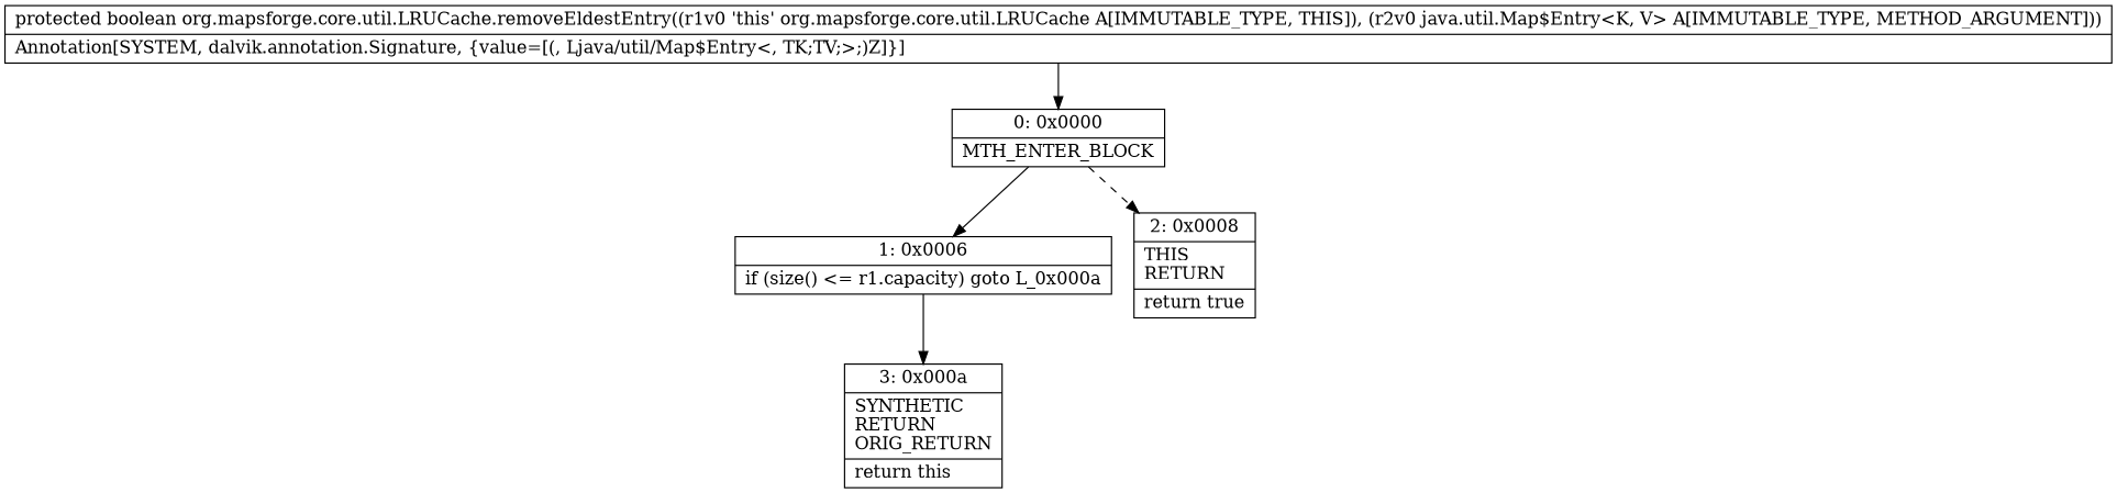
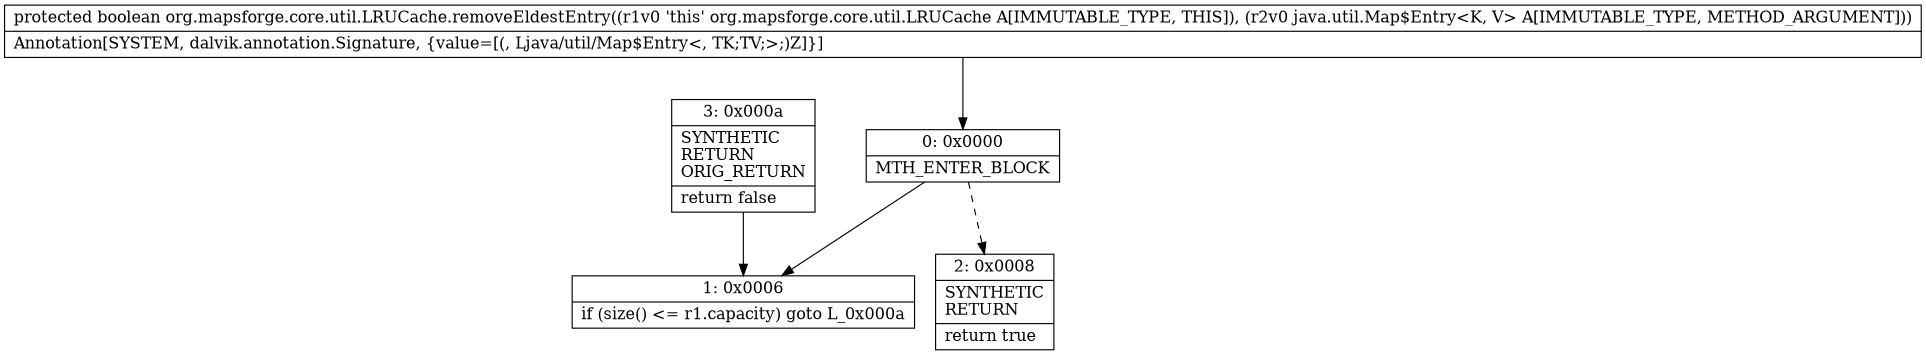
  digraph {
    node [shape=record]
    n1 [label="{0\:\ 0x0000|MTH_ENTER_BLOCK\l}"]
    n2 [label="{1\:\ 0x0006|if (size() \<= r1.capacity) goto L_0x000a\l}"]
-   n3 [label="{2\:\ 0x0008|THIS\lRETURN\l|return true\l}"]
-   n4 [label="{3\:\ 0x000a|SYNTHETIC\lRETURN\lORIG_RETURN\l|return this\l}"]
+   n3 [label="{2\:\ 0x0008|SYNTHETIC\lRETURN\l|return true\l}"]
+   n4 [label="{3\:\ 0x000a|SYNTHETIC\lRETURN\lORIG_RETURN\l|return false\l}"]
    n5 [label="{protected boolean org.mapsforge.core.util.LRUCache.removeEldestEntry((r1v0 'this' org.mapsforge.core.util.LRUCache A[IMMUTABLE_TYPE, THIS]), (r2v0 java.util.Map$Entry\<K, V\> A[IMMUTABLE_TYPE, METHOD_ARGUMENT]))  | Annotation[SYSTEM, dalvik.annotation.Signature, \{value=[(, Ljava\/util\/Map$Entry\<, TK;TV;\>;)Z]\}]\l}"]
    n1 -> n2
    n1 -> n3 [style=dashed]
-   n2 -> n4
+   n4 -> n2
    n5 -> n1
  }
